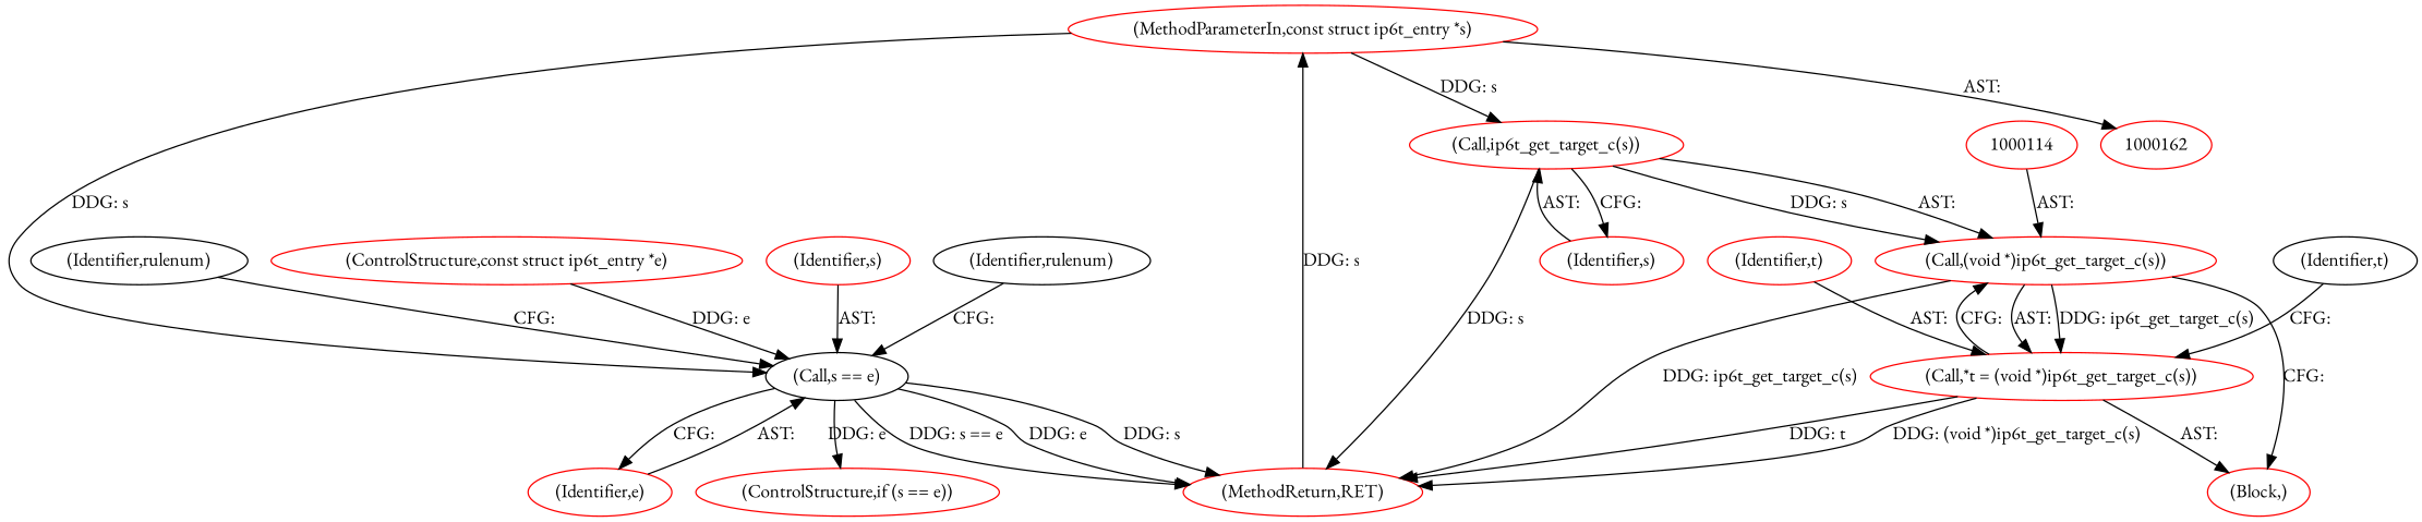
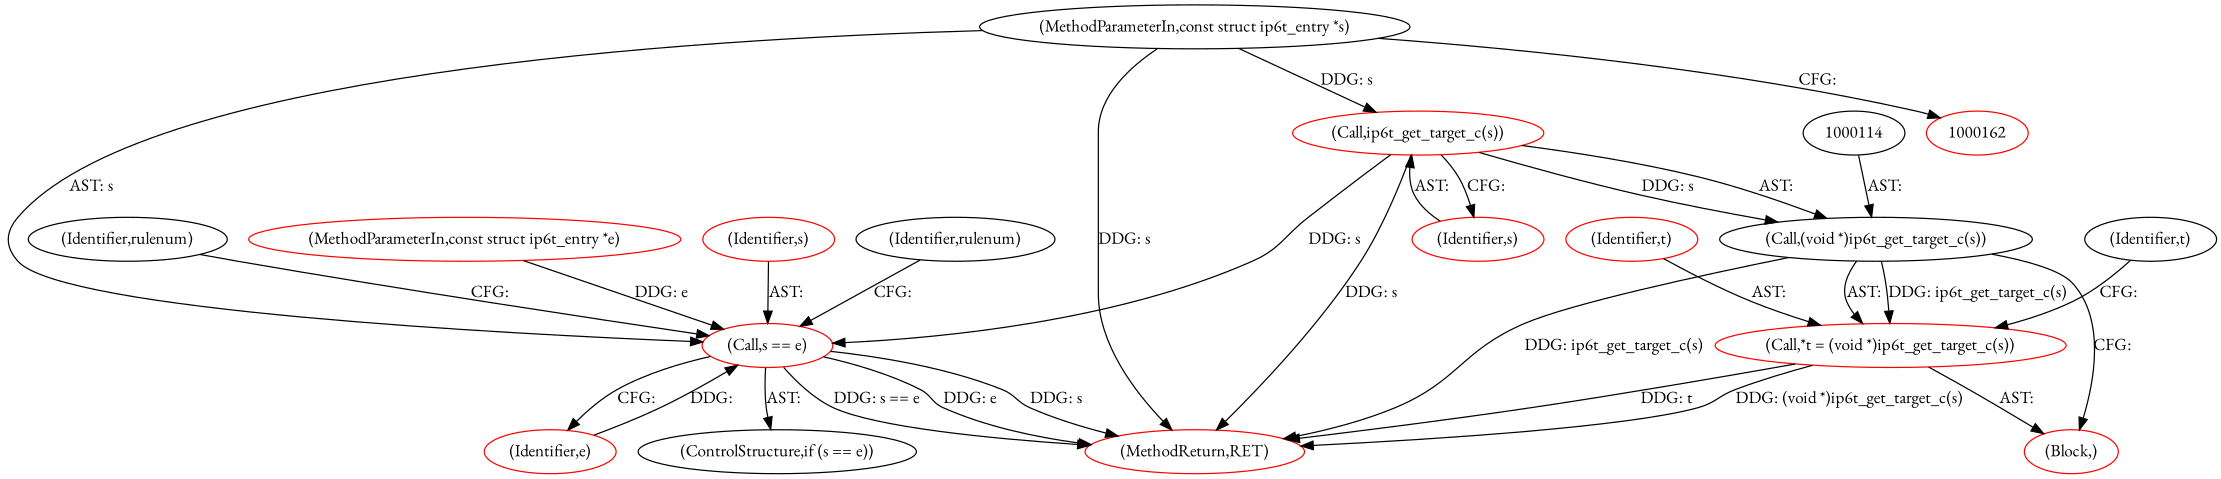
  digraph {
    fontname="EB Garamond"
    node [color=red fontname="EB Garamond"]
    edge [fontname="EB Garamond"]
-   n1 [label="(MethodParameterIn,const struct ip6t_entry *s)"]
+   n1 [color=black label="(MethodParameterIn,const struct ip6t_entry *s)"]
    n2 [label="(Call,ip6t_get_target_c(s))"]
-   n3 [color=black label="(Call,s == e)"]
+   n3 [label="(Call,s == e)"]
    n4 [label="(MethodReturn,RET)"]
    n5 [label=1000162]
-   n6 [label="(Call,(void *)ip6t_get_target_c(s))"]
+   n6 [color=black label="(Call,(void *)ip6t_get_target_c(s))"]
    n7 [label="(Identifier,s)"]
-   n8 [label="(ControlStructure,if (s == e))"]
+   n8 [color=black label="(ControlStructure,if (s == e))"]
    n9 [label="(Identifier,e)"]
    n10 [label="(Call,*t = (void *)ip6t_get_target_c(s))"]
    n11 [label="(Block,)"]
    n12 [color=black label="(Identifier,rulenum)"]
    n13 [color=black label="(Identifier,t)"]
-   n14 [label="(ControlStructure,const struct ip6t_entry *e)"]
+   n14 [label="(MethodParameterIn,const struct ip6t_entry *e)"]
    n15 [label="(Identifier,t)"]
    n16 [label="(Identifier,s)"]
    n17 [color=black label="(Identifier,rulenum)"]
-   1000114
+   1000114 [color=black]
    n1 -> n2 [label="DDG: s"]
-   n1 -> n3 [label="DDG: s"]
-   n4 -> n1 [label="DDG: s"]
-   n1 -> n5 [label="AST: "]
+   n1 -> n3 [label="AST: s"]
+   n1 -> n4 [label="DDG: s"]
+   n1 -> n5 [label="CFG: "]
+   n2 -> n3 [label="DDG: s"]
    n2 -> n4 [label="DDG: s"]
    n2 -> n6 [label="AST: "]
    n2 -> n6 [label="DDG: s"]
    n2 -> n7 [label="CFG: "]
    n3 -> n4 [label="DDG: s"]
    n3 -> n4 [label="DDG: s == e"]
    n3 -> n4 [label="DDG: e"]
-   n3 -> n8 [label="DDG: e"]
+   n3 -> n8 [label="AST: "]
    n3 -> n9 [label="CFG: "]
    n6 -> n4 [label="DDG: ip6t_get_target_c(s)"]
    n6 -> n10 [label="AST: "]
    n6 -> n10 [label="DDG: ip6t_get_target_c(s)"]
    n6 -> n11 [label="CFG: "]
    n7 -> n2 [label="AST: "]
-   n9 -> n3 [label="AST: "]
+   n9 -> n3 [label="DDG: "]
    n10 -> n4 [label="DDG: t"]
    n10 -> n4 [label="DDG: (void *)ip6t_get_target_c(s)"]
-   n10 -> n6 [label="CFG: "]
    n10 -> n11 [label="AST: "]
    n12 -> n3 [label="CFG: "]
    n13 -> n10 [label="CFG: "]
    n14 -> n3 [label="DDG: e"]
    n15 -> n10 [label="AST: "]
    n16 -> n3 [label="AST: "]
    n17 -> n3 [label="CFG: "]
    1000114 -> n6 [label="AST: "]
  }
